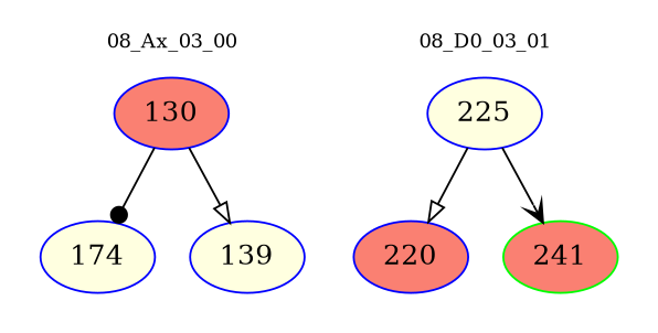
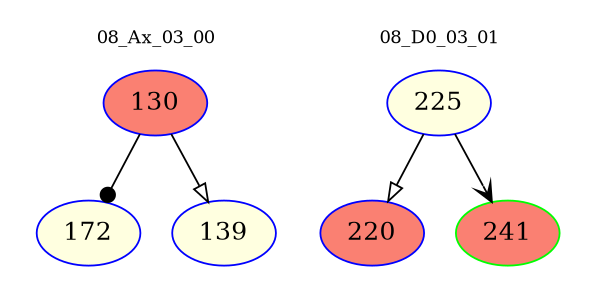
  digraph {
    node [color=blue fillcolor=salmon style=filled]
    edge [arrowhead=onormal color=black]
    n1 [label=130]
-   n2 [fillcolor=lightyellow label=174]
+   n2 [fillcolor=lightyellow label=172]
    n3 [fillcolor=lightyellow label=139]
    n4 [fillcolor=lightyellow label=225]
    n5 [label=220]
    n6 [color=green label=241]
    subgraph cluster_1 {
      color=white
      fontsize=10
      label="08_Ax_03_00"
      n1
      n2
      n3
    }
    subgraph cluster_2 {
      color=white
      fontsize=10
      label="08_D0_03_01"
      n4
      n5
      n6
    }
    n1 -> n2 [arrowhead=dot]
    n1 -> n3
    n4 -> n5
    n4 -> n6 [arrowhead=vee]
  }
